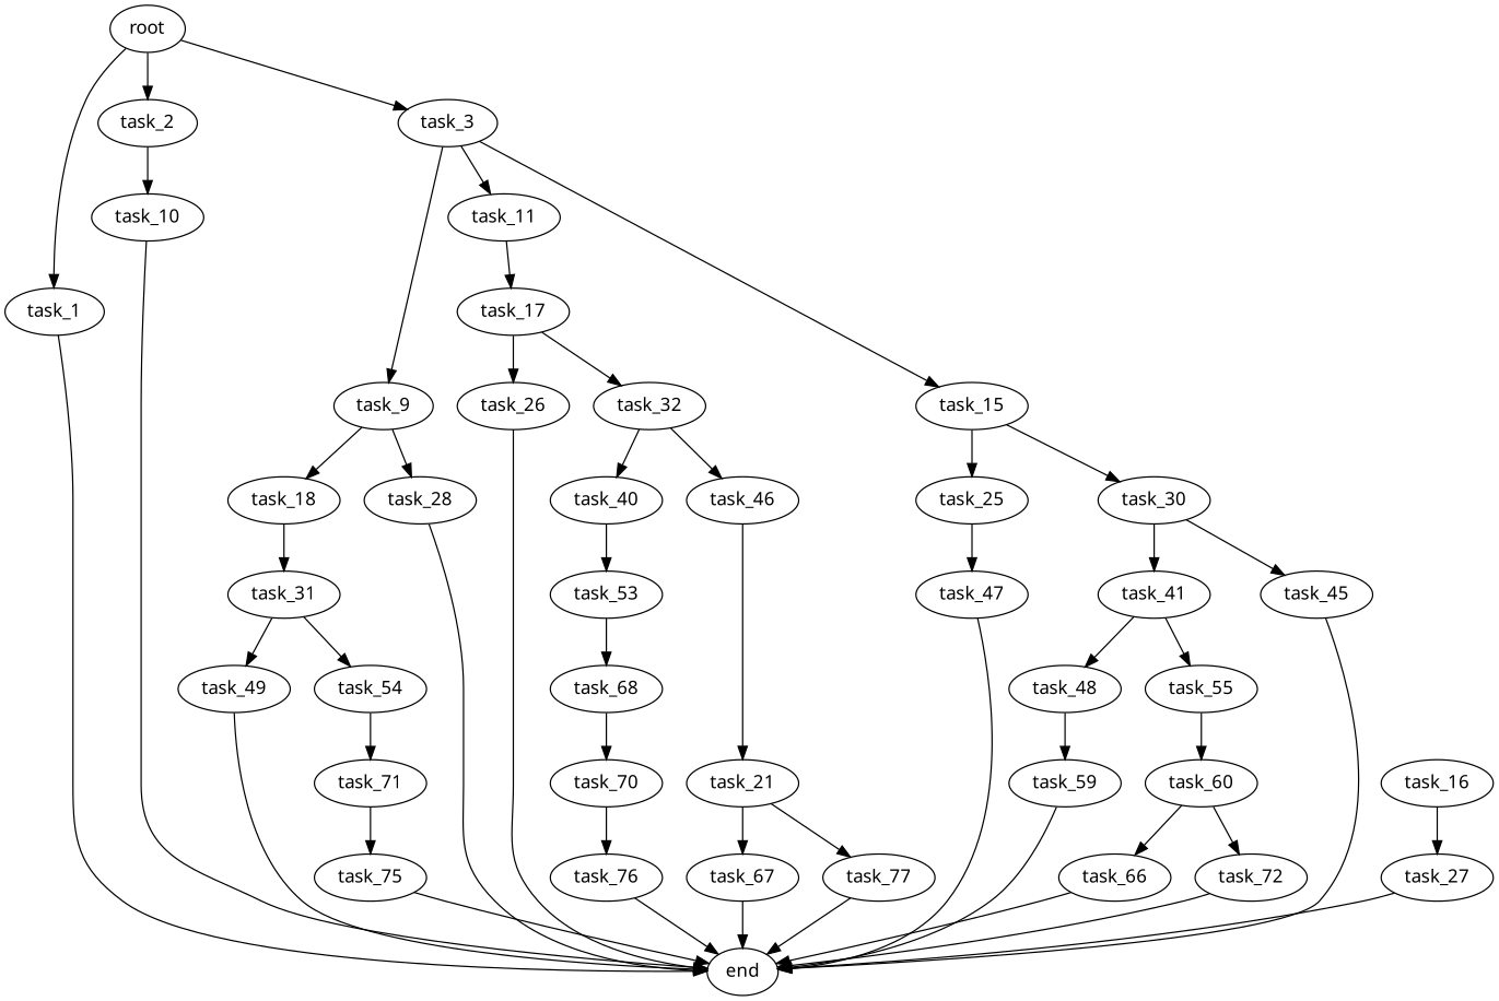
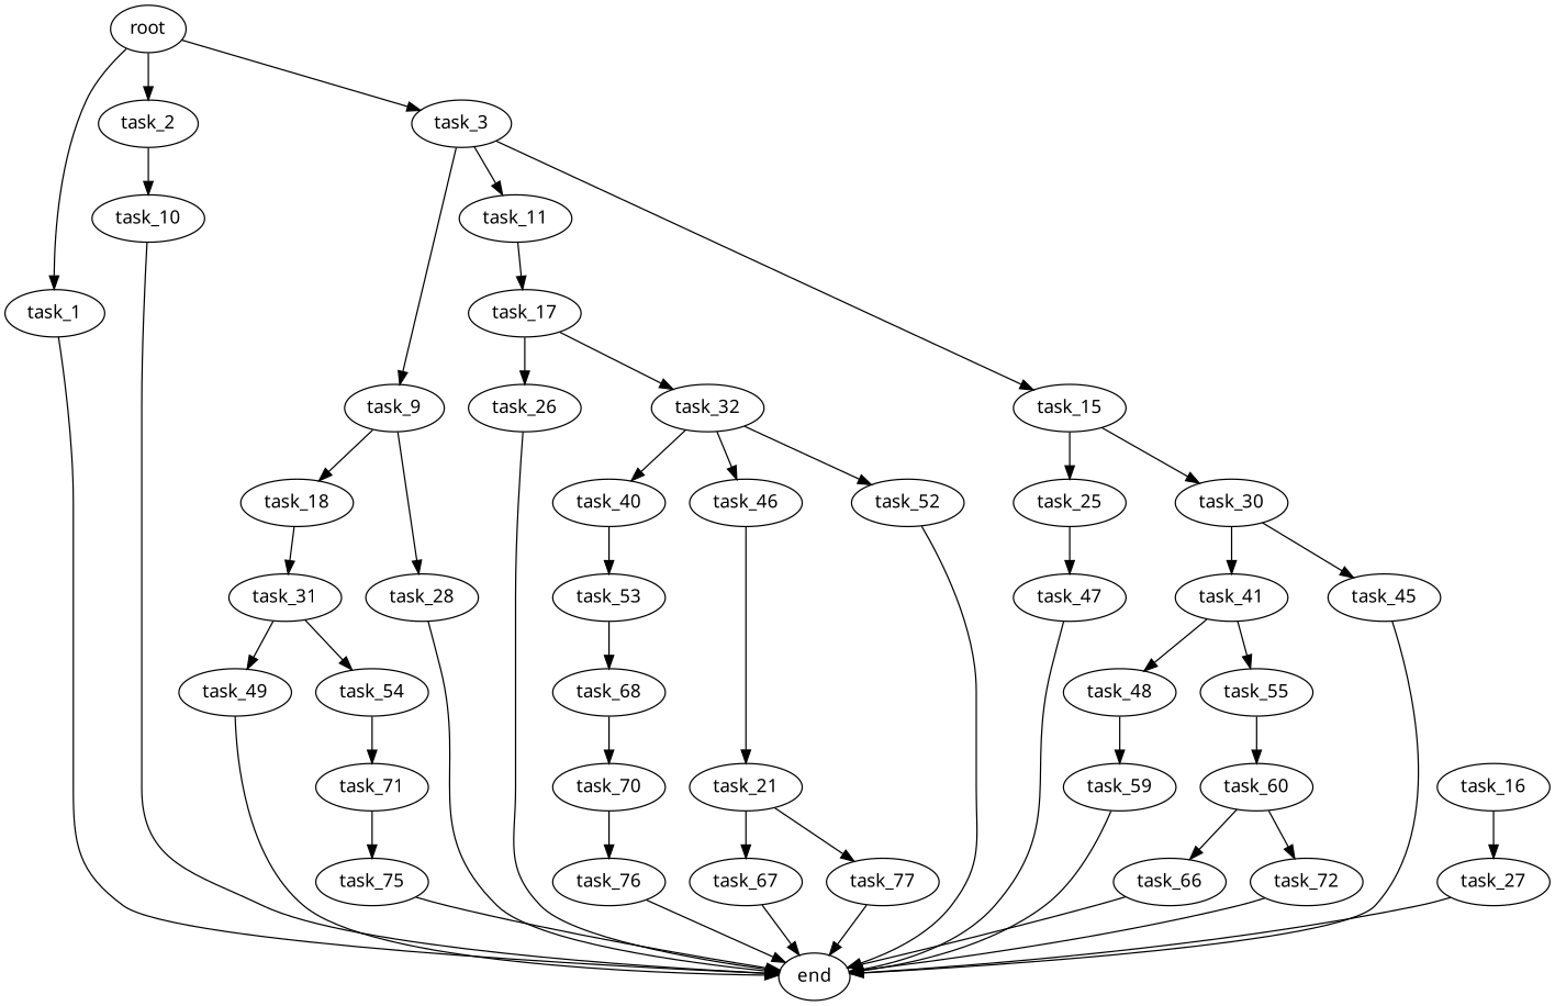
  digraph {
    fontname="Noto Sans"
    node [fontname="Noto Sans"]
    edge [fontname="Noto Sans"]
    root
    task_1
    task_2
    task_3
    end
    task_10
    task_9
    task_11
    task_15
    task_16
    task_27
    task_18
    task_28
    task_17
    task_25
    task_30
    task_31
    task_26
    task_32
    task_47
    task_41
    task_45
    task_49
    task_54
    task_40
    task_46
+   task_52
    task_48
    task_55
    task_53
    n31 [label=task_21]
    task_71
    task_59
    task_60
    task_75
    task_68
    task_67
    task_77
    task_70
    task_66
    task_72
    task_76
    root -> task_1
    root -> task_2
    root -> task_3
    task_1 -> end
    task_2 -> task_10
    task_3 -> task_9
    task_3 -> task_11
    task_3 -> task_15
    task_10 -> end
    task_9 -> task_18
    task_9 -> task_28
    task_11 -> task_17
    task_15 -> task_25
    task_15 -> task_30
    task_16 -> task_27
    task_27 -> end
    task_18 -> task_31
    task_28 -> end
    task_17 -> task_26
    task_17 -> task_32
    task_25 -> task_47
    task_30 -> task_41
    task_30 -> task_45
    task_31 -> task_49
    task_31 -> task_54
    task_26 -> end
    task_32 -> task_40
    task_32 -> task_46
+   task_32 -> task_52
    task_47 -> end
    task_41 -> task_48
    task_41 -> task_55
    task_45 -> end
    task_49 -> end
    task_54 -> task_71
    task_40 -> task_53
    task_46 -> n31
+   task_52 -> end
    task_48 -> task_59
    task_55 -> task_60
    task_53 -> task_68
    n31 -> task_67
    n31 -> task_77
    task_71 -> task_75
    task_59 -> end
    task_60 -> task_66
    task_60 -> task_72
    task_75 -> end
    task_68 -> task_70
    task_67 -> end
    task_77 -> end
    task_70 -> task_76
    task_66 -> end
    task_72 -> end
    task_76 -> end
  }
